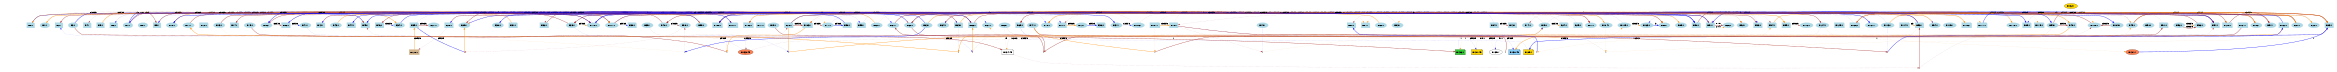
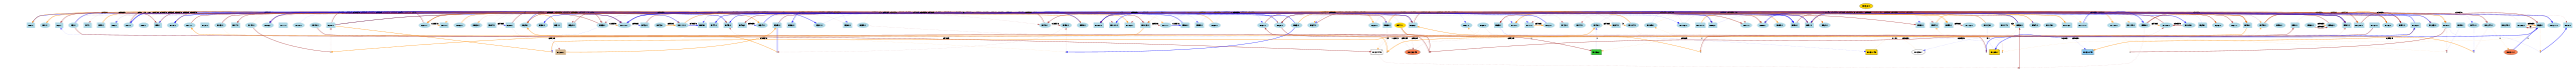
  digraph {
    node [shape=ellipse style=filled color=lightblue]
    edge [style=invis]
    rankInputs [shape=circle style=invisible color=""]
    n2 [label="#0:1" shape=note]
    n3 [label="#1:1"]
    n4 [label="#2:1" shape=note]
    n5 [label="#3:1"]
    n6 [label="#4:1" shape=note]
    n7 [label="#5:1" shape=note]
    n8 [label="#6:1" shape=note]
    n9 [label="#7:1"]
    n10 [label="#8:1"]
    n11 [label="#9:1" shape=note]
    n12 [label="#10:1"]
    n13 [label="#11:1"]
    n14 [label="#12:1" shape=note]
    n15 [label="#13:1"]
    n16 [label="#14:1" shape=note]
    n17 [label="#15:1"]
    n18 [label="#16:1"]
    n19 [label="#17:1" shape=note]
+   n20 [label="#18:1"]
    n21 [label="#19:1"]
    n22 [label="#20:1" shape=note]
    n23 [label="#21:1"]
    n24 [label="#22:1"]
    n25 [label="#23:1" shape=note]
    n26 [label="#24:1" shape=note]
    n27 [label="#25:1" shape=note]
    n28 [label="#26:1"]
    n29 [label="#27:1"]
    n30 [label="#28:1" shape=note]
    n31 [label="#29:1"]
    n32 [label="#30:1"]
    n33 [label="#31:1" shape=note]
    n34 [label="#32:1" shape=note]
    n35 [label="#33:1"]
    n36 [label="#34:1"]
    n37 [label="#35:1" shape=note]
    n38 [label="#36:1" shape=note]
    n39 [label="#37:1"]
    n40 [label="#38:1" shape=note]
    n41 [label="#39:1"]
    n42 [label="#40:1"]
    n43 [label="#41:1"]
    n44 [label="#42:1" shape=note]
    n45 [label="#43:1"]
    n46 [label="#44:1" shape=note]
    n47 [label="#45:1" shape=note]
    n48 [label="#46:1" shape=note]
-   n49 [label="#47:1"]
+   n49 [label="#47:1" fillcolor=gold]
    n50 [label="#48:1" shape=note]
    n51 [label="#49:1"]
    n52 [label="#50:1"]
    n53 [label="#51:1" shape=note]
    n54 [label="#52:1"]
    n55 [label="#53:1" shape=note]
    n56 [label="#54:1"]
    n57 [label="#55:1"]
    n58 [label="#56:1"]
    n59 [label="#57:1" shape=note]
    n60 [label="#58:1" shape=note]
    n61 [label="#59:1" shape=note]
    n62 [label="#60:1"]
    n63 [label="#61:1"]
    n64 [label="#62:1"]
    n65 [label="#63:1"]
    n66 [label="#64:1"]
    n67 [label="#65:1" shape=note]
    n68 [label="#66:1" shape=note]
    n69 [label="#67:1"]
    n70 [label="#68:1"]
    n71 [label="#69:1" shape=note]
    n72 [label="#70:1"]
    n73 [label="#71:1" shape=note]
    n74 [label="#72:1"]
    n75 [label="#73:1" shape=note]
    n76 [label="#74:1"]
    n77 [label="#75:1"]
    n78 [label="#76:1"]
    n79 [label="#77:1"]
    n80 [label="#78:1" shape=note]
-   n81 [label="#79:1"]
+   n81 [label="#79:1" shape=note]
    n82 [label="#80:1" shape=note]
    n83 [label="#81:1" shape=note]
    n84 [label="#82:1"]
    n85 [label="#83:1"]
    n86 [label="#84:1" shape=note]
    n87 [label="#85:1" shape=note]
    n88 [label="#86:1" shape=note]
    n89 [label="#87:1"]
    n90 [label="#88:1"]
    n91 [label="#89:1"]
    n92 [label="#90:1" shape=note]
    n93 [label="#91:1" shape=note]
    n94 [label="#92:1"]
    n95 [label="#93:1" shape=note]
    n96 [label="#94:1" shape=note]
    n97 [label="#95:1" shape=note]
    n98 [label="#97:1"]
    n99 [label="#98:1"]
    n100 [label="#99:1"]
    n101 [label="#100:1" shape=note]
    n102 [label="#101:1" shape=note]
    n103 [label="#102:1" shape=note]
    n104 [label="#103:1" shape=note]
    n105 [label="#104:1"]
    n106 [label="#105:1"]
    n107 [label="#106:1"]
    n108 [label="#107:1" shape=note]
    n109 [label="#108:1"]
    n110 [label="#109:1"]
    n111 [label="#110:1"]
    n112 [label="#111:1"]
    n113 [label="#112:1"]
    n114 [label="#113:1"]
    n115 [label="#114:1" shape=note]
    n116 [label="#115:1"]
    n117 [label="#116:1" shape=note]
    n118 [label="#117:1" shape=note]
    n119 [label="#118:1"]
    n120 [label="#119:1" shape=note]
    n121 [label="#120:1" shape=note]
    n122 [label="#121:1" shape=note]
    n123 [label="#122:1" shape=note]
    n124 [label="#123:1"]
    n125 [label="#124:1"]
    n126 [label="#125:1" shape=note]
    n127 [label="#126:1" shape=note]
    n128 [label="#127:1"]
    rankOutputs [shape=circle style=invisible color=""]
    n130 [color=tan label="#128:1" shape=note]
    n131 [label="#134:49" shape=note style="" color=""]
    141 [shape=point style="" color=""]
    140 [shape=point style="" color=""]
    145 [shape=point style="" color=""]
    144 [shape=point style="" color=""]
    n136 [fillcolor=gold label="#129:7" shape=note color=""]
    149 [shape=point style="" color=""]
    151 [shape=point style="" color=""]
    n139 [fillcolor=coral label="#133:49" color=""]
    143 [shape=point style="" color=""]
    147 [shape=point style="" color=""]
    148 [shape=point style="" color=""]
    139 [shape=point style="" color=""]
    n144 [fillcolor=limegreen label="#136:1" shape=note color=""]
    142 [shape=point style="" color=""]
    150 [shape=point style="" color=""]
    n147 [fillcolor=lightskyblue label="#130:49" shape=note color=""]
    n148 [fillcolor=gold label="#131:49" shape=note color=""]
    146 [shape=point style="" color=""]
    152 [shape=point style="" color=""]
    n151 [label="#135:7" style="" color=""]
    n152 [fillcolor=coral label="#137:7" color=""]
    n153 [fillcolor=gold label="#132:1" color=""]
    subgraph sub_1 {
      rank=same
      rankdir=TB
      rankInputs
      n2
      n3
      n4
      n5
      n6
      n7
      n8
      n9
      n10
      n11
      n12
      n13
      n14
      n15
      n16
      n17
      n18
      n19
+     n20
      n21
      n22
      n23
      n24
      n25
      n26
      n27
      n28
      n29
      n30
      n31
      n32
      n33
      n34
      n35
      n36
      n37
      n38
      n39
      n40
      n41
      n42
      n43
      n44
      n45
      n46
      n47
      n48
      n49
      n50
      n51
      n52
      n53
      n54
      n55
      n56
      n57
      n58
      n59
      n60
      n61
      n62
      n63
      n64
      n65
      n66
      n67
      n68
      n69
      n70
      n71
      n72
      n73
      n74
      n75
      n76
      n77
      n78
      n79
      n80
      n81
      n82
      n83
      n84
      n85
      n86
      n87
      n88
      n89
      n90
      n91
      n92
      n93
      n94
      n95
      n96
      n97
      n98
      n99
      n100
      n101
      n102
      n103
      n104
      n105
      n106
      n107
      n108
      n109
      n110
      n111
      n112
      n113
      n114
      n115
      n116
      n117
      n118
      n119
      n120
      n121
      n122
      n123
      n124
      n125
      n126
      n127
      n128
    }
    subgraph sub_2 {
      rank=same
      rankdir=TB
      rankOutputs
      n130
    }
    rankInputs -> n2
    rankInputs -> rankOutputs [color=invis style=""]
    n2 -> n3
    n2 -> n61 [color=blue label=65535 style=dotted]
    n2 -> n110 [color=blue label=65535 style=bold]
    n3 -> n4
    n3 -> n47 [color=brown label=65535 style=dotted]
    n3 -> n91 [color=darkorange label=65535 style=bold]
    n4 -> n5
    n5 -> n6
    n5 -> n72 [color=blue label=65535 style=dotted]
    n5 -> n90 [color=darkorange label=65535 style=dotted]
    n5 -> n111 [color=blue label=65535 style=bold]
    n5 -> n131 [color=brown label=65535 style=bold]
    n6 -> n7
    n7 -> n8
    n7 -> n51 [color=darkorange label=127 style=dotted]
    n7 -> n100 [color=darkorange label=65535 style=bold]
    n8 -> n9
    n8 -> n94 [color=brown label=65535 style=dotted]
    n9 -> n10
    n9 -> n11 [color=brown label=255 style=bold]
    n9 -> n112 [color=blue label=15 style=bold]
    n10 -> n11
    n10 -> n68 [color=darkorange label=65535 style=dotted]
    n11 -> n12
    n11 -> n59 [color=blue label=65535 style=dotted]
    n11 -> n111 [color=brown label=65535 style=bold]
    n12 -> n13
    n12 -> n36 [color=darkorange label=65535 style=bold]
    n13 -> n14
    n13 -> n90 [color=brown label=15535 style=bold]
    n13 -> n112 [color=darkorange label=65535 style=dotted]
    n14 -> n15
    n15 -> n16
    n15 -> n67 [color=blue label=65535 style=dotted]
    n15 -> n89 [color=brown label=65535 style=bold]
    n15 -> n118 [color=darkorange label=65535 style=dotted]
    n15 -> 141 [color=darkorange dir=none style=dotted]
    n16 -> n17
    n17 -> n18
    n17 -> n47 [color=darkorange label=65535 style=dotted]
    n17 -> 140 [color=brown dir=none style=bold]
    n18 -> n19
    n18 -> n88 [color=brown label=65535 style=dotted]
+   n19 -> n20
+   n20 -> n21
+   n20 -> n107 [color=blue label=511 style=dotted]
    n21 -> n22
    n21 -> 145 [color=brown dir=none style=bold]
    n22 -> n23
    n22 -> n56 [color=blue label=65535 style=dotted]
    n22 -> n59 [color=blue label=65535 style=bold]
    n22 -> n104 [color=brown label=65535 style=bold]
    n22 -> n117 [color=darkorange label=65535 style=bold]
    n22 -> 144 [color=darkorange dir=none style=bold]
    n23 -> n16 [color=brown label=255 style=bold]
    n23 -> n24
    n23 -> n35 [color=brown label=255 style=bold]
    n23 -> n83 [color=darkorange label=65535 style=dotted]
    n24 -> n25
    n24 -> n124 [color=blue label=65535 style=dotted]
    n25 -> n26
    n25 -> n35 [color=brown label=65535 style=dotted]
    n25 -> n127 [color=brown label=31 style=bold]
    n25 -> n136 [color=blue label=16383 style=bold]
    n25 -> 149 [color=darkorange style=dotted]
    n26 -> n27
    n26 -> n72 [color=brown label=65535 style=dotted]
    n26 -> n105 [color=darkorange label=3 style=dotted]
    n27 -> n28
    n27 -> n64 [color=blue label=127 style=dotted]
    n28 -> n29
    n29 -> n30
    n30 -> n31
    n30 -> n78 [color=brown label=63 style=bold]
    n30 -> n130 [color=brown label=65535 style=dotted]
    n31 -> n32
    n31 -> n64 [color=darkorange label=65535 style=dotted]
    n31 -> n128 [color=blue label=65535 style=bold]
    n32 -> n33
    n33 -> n2 [color=darkorange label=65535 style=bold]
    n33 -> n34
    n34 -> n35
    n34 -> n68 [color=brown label=15 style=bold]
    n35 -> n18 [color=brown label=2047 style=bold]
    n35 -> n36
    n35 -> n73 [color=blue label=511 style=dotted]
    n35 -> n111 [color=darkorange label=65535 style=dotted]
    n35 -> 144 [color=blue style=dotted]
    n36 -> n37
    n36 -> n39 [color=blue label=63 style=bold]
    n37 -> n29 [color=brown label=65535 style=bold]
    n37 -> n38
    n37 -> n69 [color=blue label=65535 style=dotted]
    n37 -> 151 [color=blue dir=none style=bold]
    n38 -> n39
    n38 -> n83 [color=darkorange label=65535 style=dotted]
    n39 -> n40
    n39 -> n107 [color=blue label=65535 style=dotted]
    n40 -> n34 [color=brown label=65535 style=dotted]
    n40 -> n41
    n41 -> n42
    n41 -> n97 [color=darkorange label=65535 style=dotted]
    n41 -> n139 [color=brown label=65535 style=dotted]
    n42 -> n43
    n42 -> n48 [color=brown label=255 style=bold]
    n42 -> n99 [color=brown label=65535 style=dotted]
    n43 -> n44
    n43 -> 143 [color=blue style=dotted]
    n44 -> n45
    n44 -> n98 [color=brown label=65535 style=bold]
    n45 -> n46
    n45 -> n112 [color=darkorange label=65535 style=bold]
    n46 -> n47
    n47 -> n9 [color=blue label=127 style=bold]
    n47 -> n48
    n48 -> n36 [color=blue label=65535 style=dotted]
    n48 -> n49
    n49 -> n11 [color=blue label=65535 style=dotted]
    n49 -> n50
    n49 -> 147 [color=brown style=bold]
    n49 -> 148 [color=darkorange dir=none style=bold]
    n50 -> n51
    n50 -> n93 [color=darkorange label=3 style=dotted]
    n50 -> 139 [color=darkorange style=bold]
    n51 -> n12 [color=blue label=65535 style=dotted]
    n51 -> n52
    n51 -> n71 [color=brown label=8191 style=dotted]
    n51 -> n78 [color=darkorange label=65535 style=bold]
    n51 -> n121 [color=brown label=65535 style=bold]
    n52 -> n53
    n53 -> n54
    n53 -> n80 [color=brown label=65535 style=dotted]
    n54 -> n55
    n54 -> n58 [color=darkorange label=65535 style=dotted]
    n54 -> n58 [color=brown label=65535 style=bold]
    n55 -> n4 [color=brown label=65535 style=bold]
    n55 -> n56
    n55 -> n93 [color=blue label=65535 style=bold]
    n55 -> n144 [color=darkorange label=7 style=dotted]
    n56 -> n57
    n56 -> n72 [color=darkorange label=65535 style=bold]
    n56 -> n85 [color=darkorange label=65535 style=dotted]
    n57 -> n25 [color=brown label=65535 style=bold]
    n57 -> n50 [color=brown label=65535 style=bold]
    n57 -> n58
    n57 -> n109 [color=darkorange label=65535 style=dotted]
    n57 -> 142 [color=brown dir=none style=dotted]
    n58 -> n42 [color=brown label=65535 style=bold]
    n58 -> n59
    n59 -> n47 [color=blue label=65535 style=bold]
    n59 -> n60
    n60 -> n32 [color=blue label=127 style=bold]
    n60 -> n61
    n61 -> n62
    n61 -> n63 [color=blue label=65535 style=dotted]
    n62 -> n63
    n62 -> n94 [color=darkorange label=65535 style=dotted]
    n62 -> n101 [color=darkorange label=63 style=bold]
    n63 -> n64
    n63 -> n95 [color=brown label=65535 style=bold]
    n63 -> n96 [color=brown label=65535 style=dotted]
    n64 -> n65
    n64 -> n101 [color=blue label=65535 style=bold]
    n64 -> n144 [color=brown label=1 style=bold]
    n65 -> n18 [color=blue label=65535 style=bold]
    n65 -> n24 [color=darkorange label=65535 style=bold]
    n65 -> n66
    n65 -> 141 [color=blue style=bold]
    n66 -> n67
    n66 -> n93 [color=brown label=65535 style=bold]
    n67 -> n31 [color=brown label=65535 style=bold]
    n67 -> n50 [color=darkorange label=65535 style=bold]
    n67 -> n68
    n67 -> 139 [color=brown dir=none style=dotted]
    n68 -> n59 [color=brown label=65535 style=bold]
    n68 -> n69
    n68 -> n111 [color=blue label=65535 style=bold]
    n69 -> n70
    n70 -> n71
    n70 -> n131 [color=darkorange label=15 style=dotted]
    n70 -> 150 [color=brown dir=none style=dotted]
    n71 -> n72
    n71 -> n147 [color=blue label=65535 style=dotted]
    n71 -> n148 [color=blue label=65535 style=dotted]
    n72 -> n73
    n73 -> n74
    n73 -> n74 [color=darkorange label=65535 style=bold]
    n74 -> n38 [color=blue label=65535 style=bold]
    n74 -> n75
    n75 -> n76
    n76 -> n77
    n77 -> n26 [color=darkorange label=65535 style=dotted]
    n77 -> n78
    n77 -> n95 [color=blue label=65535 style=dotted]
    n77 -> n104 [color=brown label=511 style=dotted]
    n78 -> n76 [color=brown label=31 style=dotted]
    n78 -> n79
    n79 -> n60 [color=blue label=65535 style=bold]
    n79 -> n80
    n79 -> n92 [color=blue label=127 style=dotted]
    n80 -> n81
    n80 -> n90 [color=darkorange label=65535 style=dotted]
    n80 -> 149 [color=blue dir=none style=dotted]
    n80 -> 146 [color=brown dir=none style=bold]
    n80 -> 152 [color=brown style=dotted]
    n81 -> n82
    n81 -> 152 [color=blue dir=none style=dotted]
    n82 -> n83
    n83 -> n84
    n84 -> n85
    n84 -> n103 [color=darkorange label=65535 style=bold]
    n85 -> n82 [color=brown label=1 style=dotted]
    n85 -> n86
    n86 -> n30 [color=blue label=65535 style=dotted]
    n86 -> n75 [color=brown label=65535 style=dotted]
    n86 -> n87
    n87 -> n42 [color=brown label=65535 style=dotted]
    n87 -> n88
    n88 -> n43 [color=blue label=65535 style=dotted]
    n88 -> n89
    n88 -> n102 [color=blue label=65535 style=bold]
    n88 -> n120 [color=darkorange label=65535 style=dotted]
    n89 -> n66 [color=darkorange label=65535 style=dotted]
    n89 -> n90
    n90 -> n91
    n91 -> n92
    n92 -> n64 [color=blue label=65535 style=bold]
    n92 -> n93
    n92 -> n125 [color=brown label=65535 style=bold]
    n93 -> n28 [color=brown label=8191 style=bold]
    n93 -> n28 [color=darkorange label=2047 style=dotted]
    n93 -> n94
    n93 -> n101 [color=blue label=1 style=bold]
    n94 -> n95
    n94 -> n104 [color=darkorange label=65535 style=dotted]
    n95 -> n96
    n96 -> n97
    n96 -> n119 [color=darkorange label=65535 style=bold]
    n97 -> n113 [color=brown label=65535 style=dotted]
    n98 -> n99
    n99 -> n100
    n99 -> 151 [color=brown style=dotted]
    n100 -> n46 [color=blue label=65535 style=bold]
    n100 -> n101
    n101 -> n102
    n102 -> n103
    n103 -> n104
    n104 -> n79 [color=brown label=65535 style=dotted]
    n104 -> n105
    n104 -> 140 [color=darkorange style=bold]
    n105 -> n6 [color=brown label=65535 style=dotted]
    n105 -> n64 [color=darkorange label=15 style=bold]
    n105 -> n106
    n105 -> 150 [color=darkorange style=dotted]
    n106 -> n88 [color=blue label=65535 style=dotted]
    n106 -> n107
    n106 -> n124 [color=darkorange label=65535 style=dotted]
    n107 -> n73 [color=brown label=65535 style=dotted]
    n107 -> n89 [color=brown label=31 style=dotted]
    n107 -> n108
    n108 -> n80 [color=darkorange label=65535 style=bold]
    n108 -> n109
    n108 -> n121 [color=darkorange label=65535 style=dotted]
    n108 -> 148 [color=darkorange style=dotted]
    n109 -> n71 [color=brown label=65535 style=bold]
    n109 -> n110
    n110 -> n109 [color=brown label=65535 style=bold]
    n110 -> n111
    n111 -> n44 [color=blue label=65535 style=dotted]
    n111 -> n79 [color=darkorange label=65535 style=dotted]
    n111 -> n92 [color=blue label=65535 style=bold]
    n111 -> n102 [color=brown label=63 style=dotted]
    n111 -> n112
    n112 -> n40 [color=blue label=65535 style=dotted]
    n112 -> n87 [color=blue label=65535 style=bold]
    n112 -> n97 [color=darkorange label=65535 style=bold]
    n112 -> n113
    n113 -> n114
    n114 -> n23 [color=darkorange label=65535 style=bold]
    n114 -> n66 [color=blue label=65535 style=dotted]
    n114 -> n115
    n114 -> 147 [color=blue dir=none style=dotted]
    n115 -> n55 [color=darkorange label=63 style=dotted]
    n115 -> n116
    n116 -> n117
    n117 -> n3 [color=darkorange label=65535 style=dotted]
    n117 -> n31 [color=darkorange label=65535 style=dotted]
    n117 -> n118
    n118 -> n57 [color=blue label=65535 style=bold]
    n118 -> n119
    n119 -> n120
    n120 -> n121
    n121 -> n98 [color=brown label=65535 style=bold]
    n121 -> n122
    n122 -> n123
    n122 -> 145 [color=brown style=bold]
    n122 -> n151 [color=blue label=511 style=dotted]
    n123 -> n12 [color=blue label=3 style=bold]
    n123 -> n124
    n123 -> n147 [color=darkorange label=65535 style=bold]
    n124 -> n90 [color=blue label=3 style=bold]
    n124 -> n125
    n125 -> n126
    n125 -> 143 [color=brown dir=none style=dotted]
    n125 -> n152 [color=darkorange label=1 style=dotted]
    n126 -> n127
    n127 -> n25 [color=darkorange label=65535 style=bold]
    n127 -> n103 [color=brown label=1 style=dotted]
    n127 -> n128
    n128 -> n8 [color=blue label=65535 style=dotted]
    n128 -> n101 [color=brown label=65535 style=dotted]
    rankOutputs -> n130
    n130 -> n37 [color=darkorange label=65535 style=bold]
    n131 -> n109 [color=brown label=16383 style=dotted]
    n131 -> 142 [color=brown style=dotted]
    141 -> n99 [color=brown style=dotted]
    140 -> n22 [color=brown style=dotted]
    145 -> n63 [color=brown style=bold]
    144 -> n77 [color=darkorange style=bold]
    n136 -> n4 [color=blue label=65535 style=dotted]
    149 -> n82 [color=blue style=bold]
    151 -> n31 [color=darkorange style=bold]
    n139 -> n47 [color=brown label=65535 style=dotted]
    n139 -> n59 [color=brown label=65535 style=dotted]
    143 -> n68 [color=darkorange style=bold]
    147 -> n123 [color=blue style=bold]
    148 -> n53 [color=brown style=bold]
    139 -> n13 [color=darkorange style=bold]
    n144 -> n77 [color=blue label=1 style=dotted]
    142 -> n55 [color=brown style=bold]
    150 -> n25 [color=darkorange style=dotted]
    n148 -> n51 [color=darkorange label=8191 style=dotted]
    146 -> n106 [color=darkorange style=dotted]
    152 -> n96 [color=darkorange style=dotted]
    n151 -> n69 [color=darkorange label=65535 style=dotted]
    n152 -> n25 [color=blue label=1 style=bold]
    n153 -> n87 [color=blue label=65535 style=dotted]
  }
